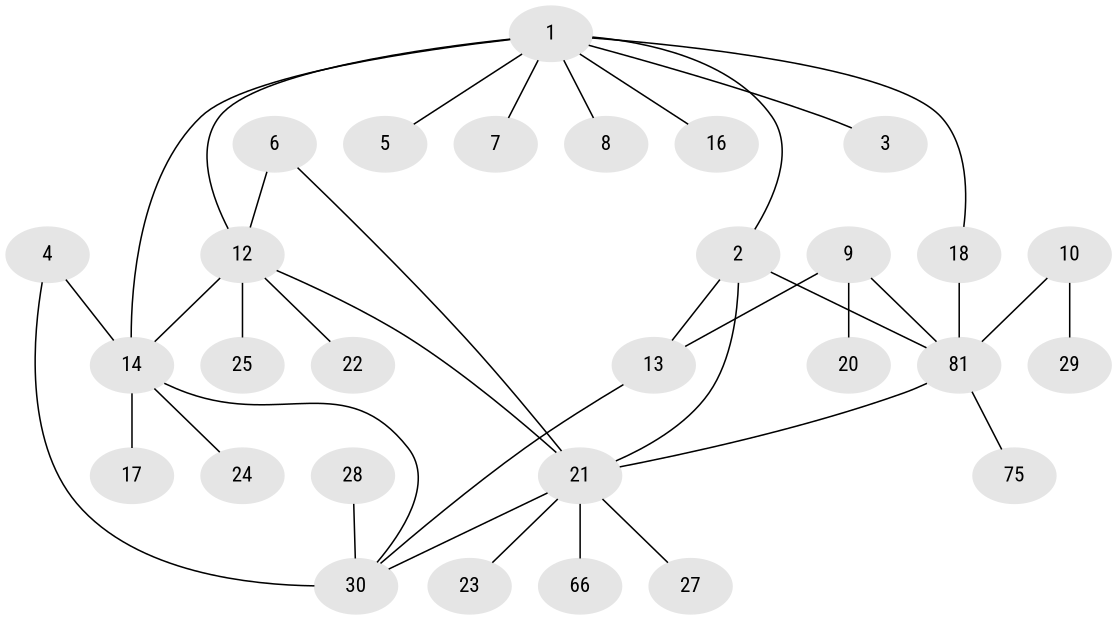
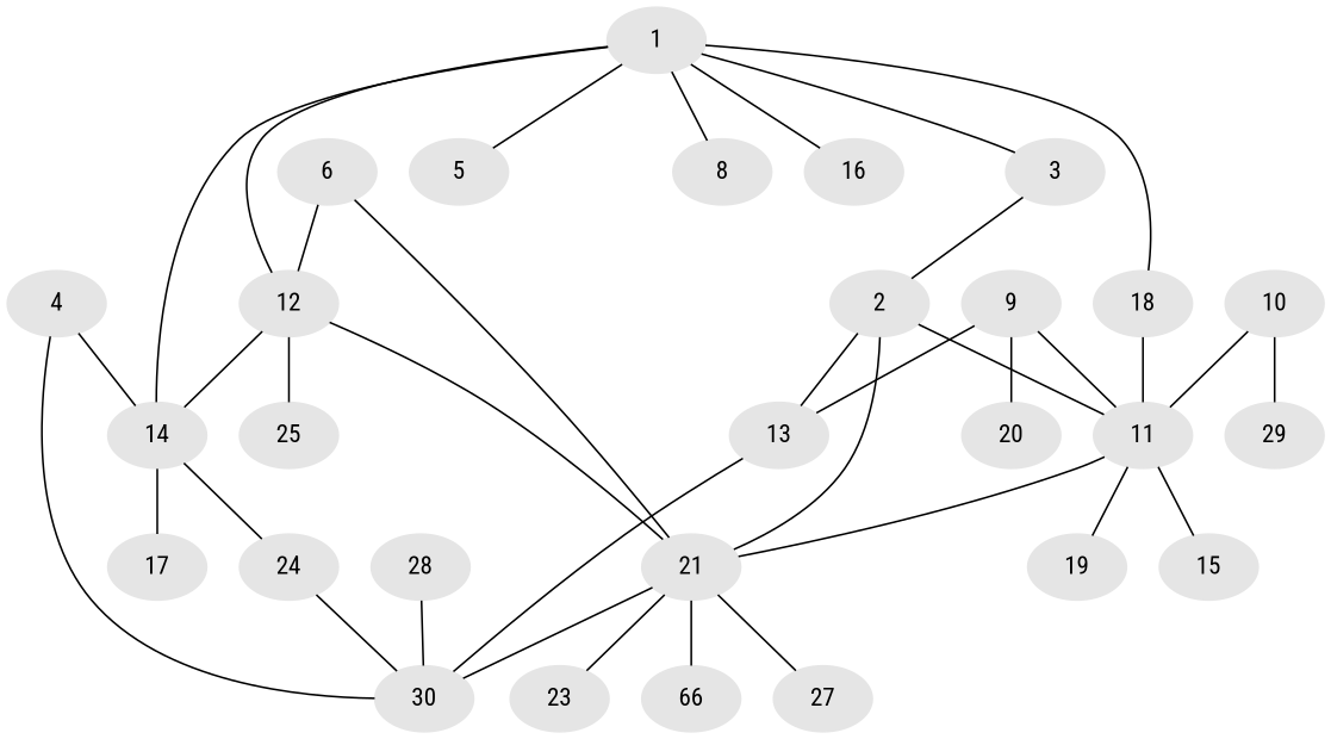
  graph {
    fontname="Roboto Condensed"
    node [color=gray90 fontname="Roboto Condensed" style=filled]
    edge [fontname="Roboto Condensed" weight=1.0]
    1
    2
    3
    5
-   7
    8
    12
    14
    16
    18
-   11 [label=81]
+   11
    13
    21
    4
    30
-   15 [label=75]
-   22
+   15
+   19
    25
    17
    24
    9
    20
    23
    n25 [label=66]
    27
    6
    10
    29
    28
-   1 -- 2
+   3 -- 2
    1 -- 3
    1 -- 5
-   1 -- 7
    1 -- 8
    1 -- 12 [weight=2.0]
    1 -- 14
    1 -- 16
    1 -- 18
    2 -- 11
    2 -- 13
    2 -- 21
    12 -- 14
    12 -- 21
-   12 -- 22
    12 -- 25
-   14 -- 30
+   24 -- 30
    14 -- 17
    14 -- 24
    18 -- 11 [weight=2.0]
    11 -- 21
    11 -- 15
+   11 -- 19
    13 -- 30
    21 -- 30
    21 -- 23
    21 -- n25
    21 -- 27
    4 -- 14
    4 -- 30
    9 -- 11
    9 -- 13
    9 -- 20
    6 -- 12
    6 -- 21
    10 -- 11
    10 -- 29
    28 -- 30
  }
